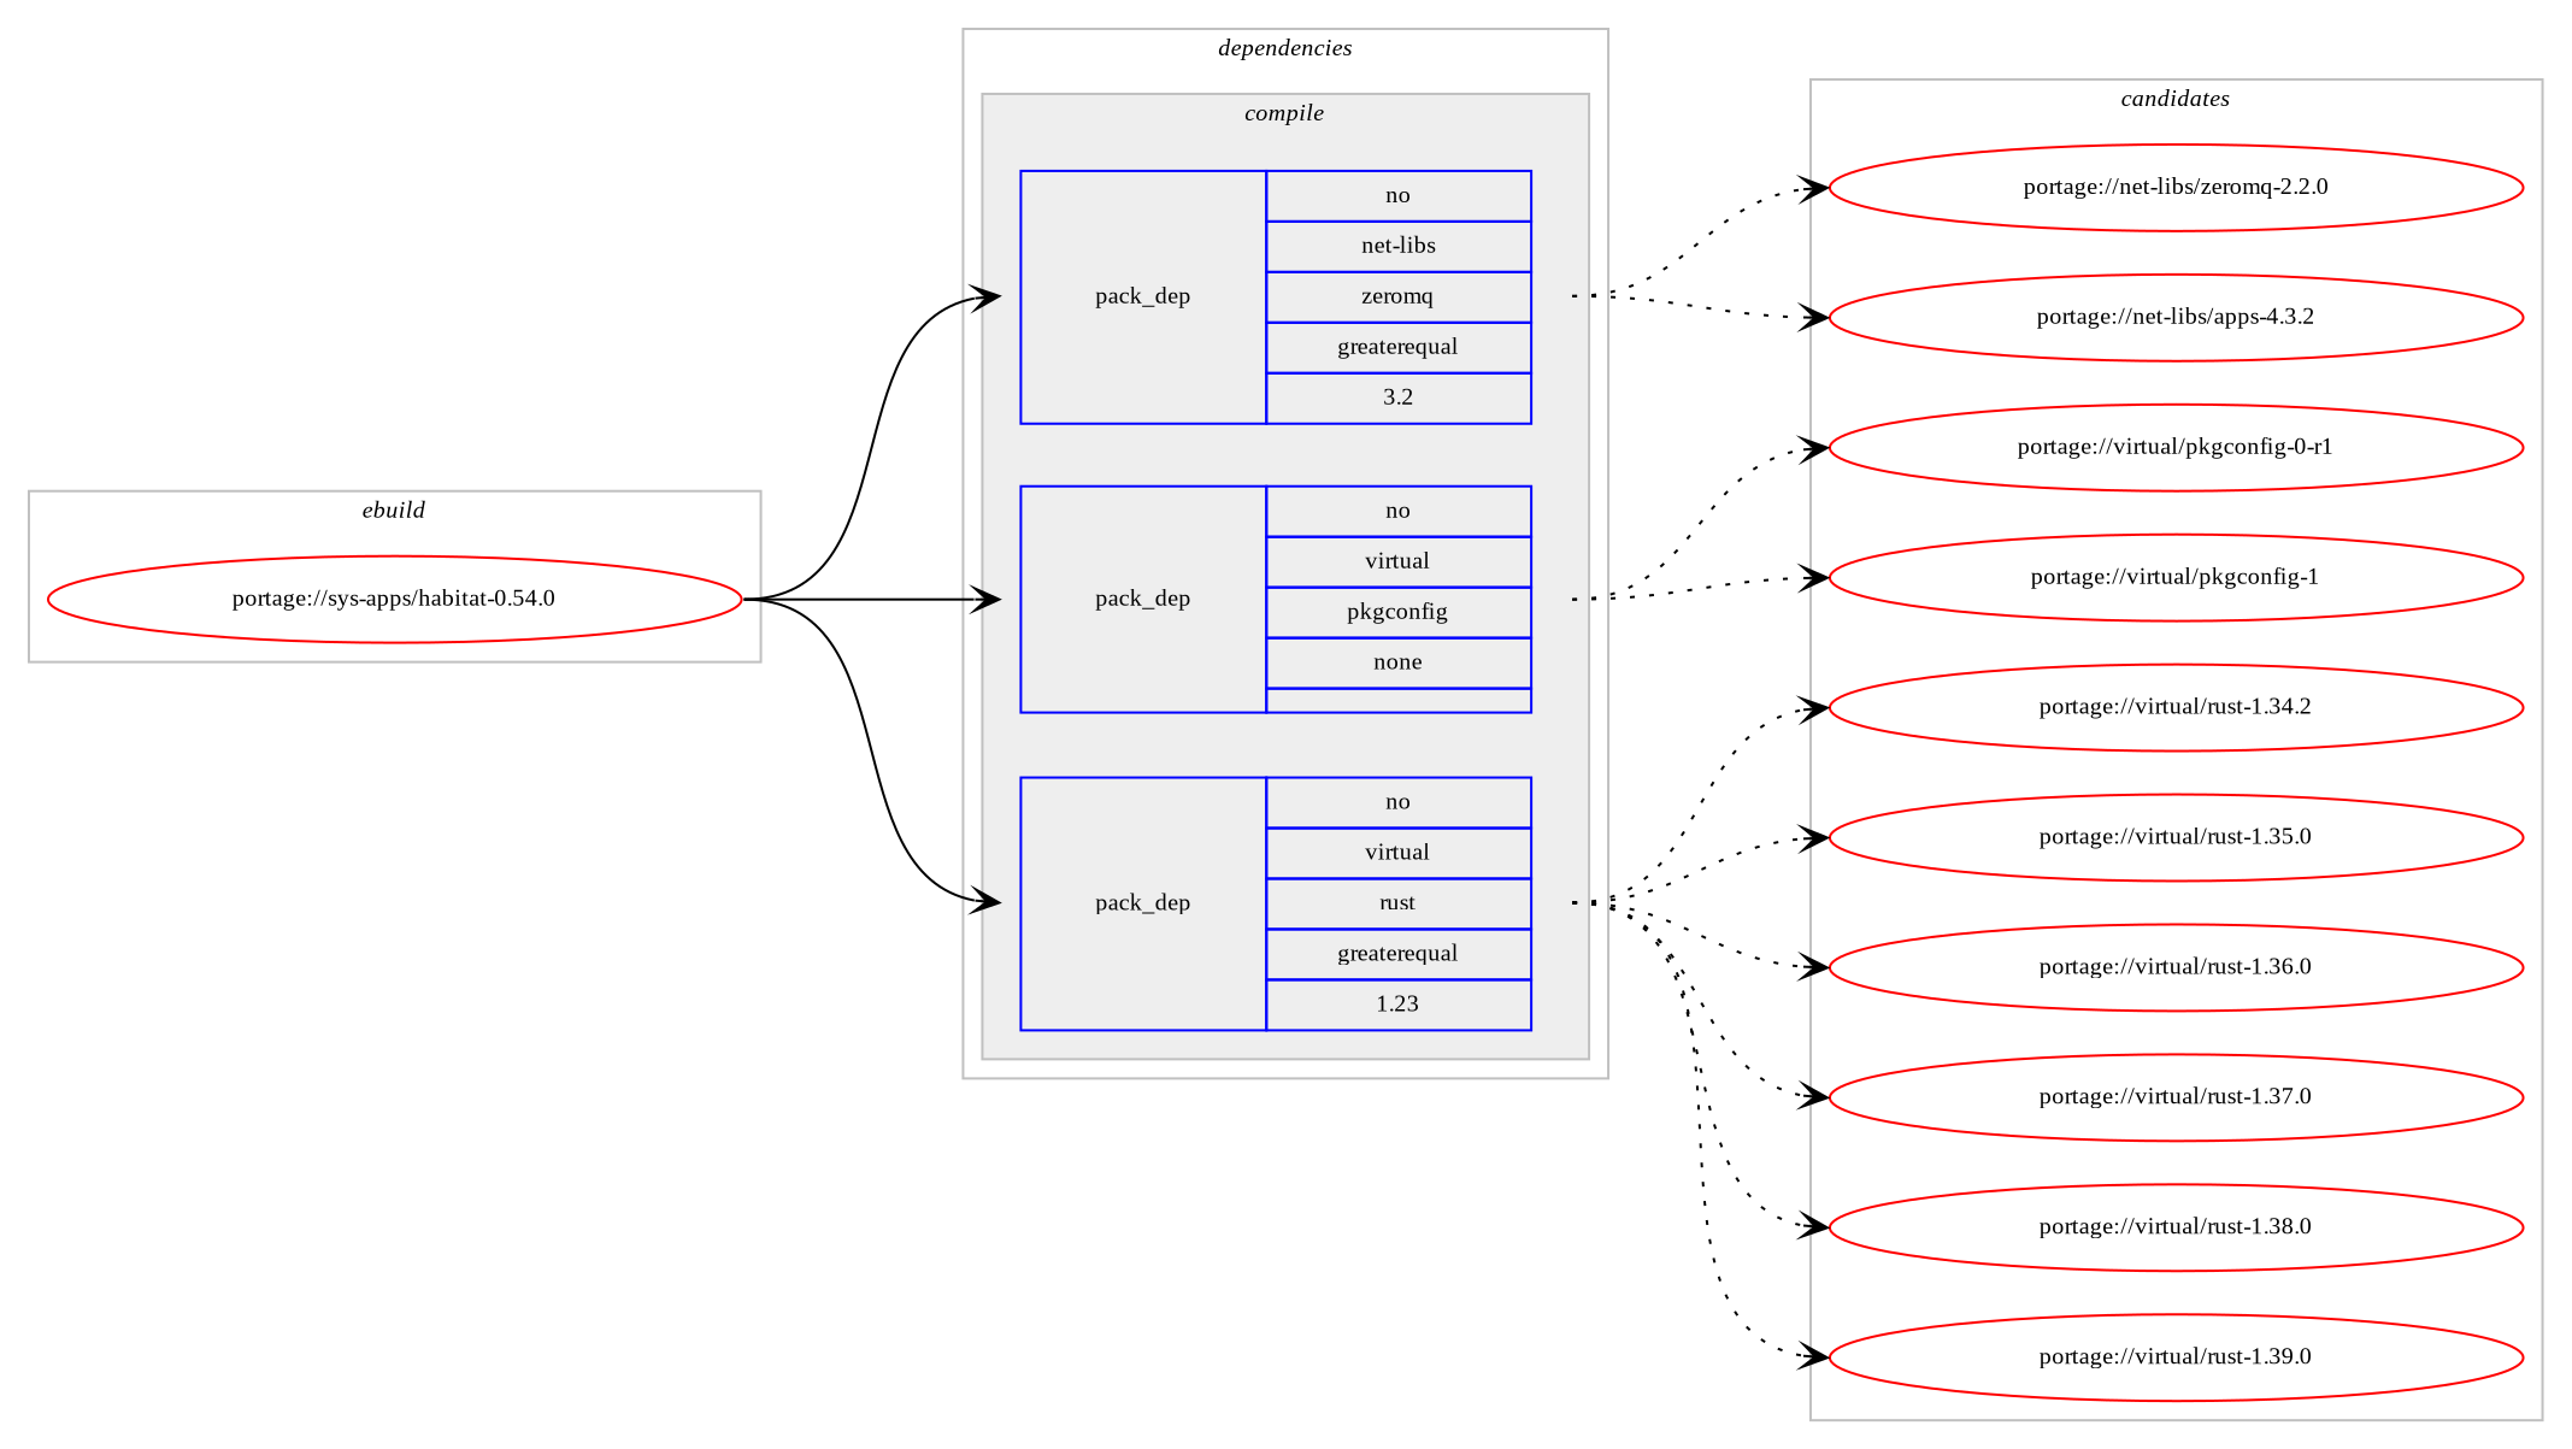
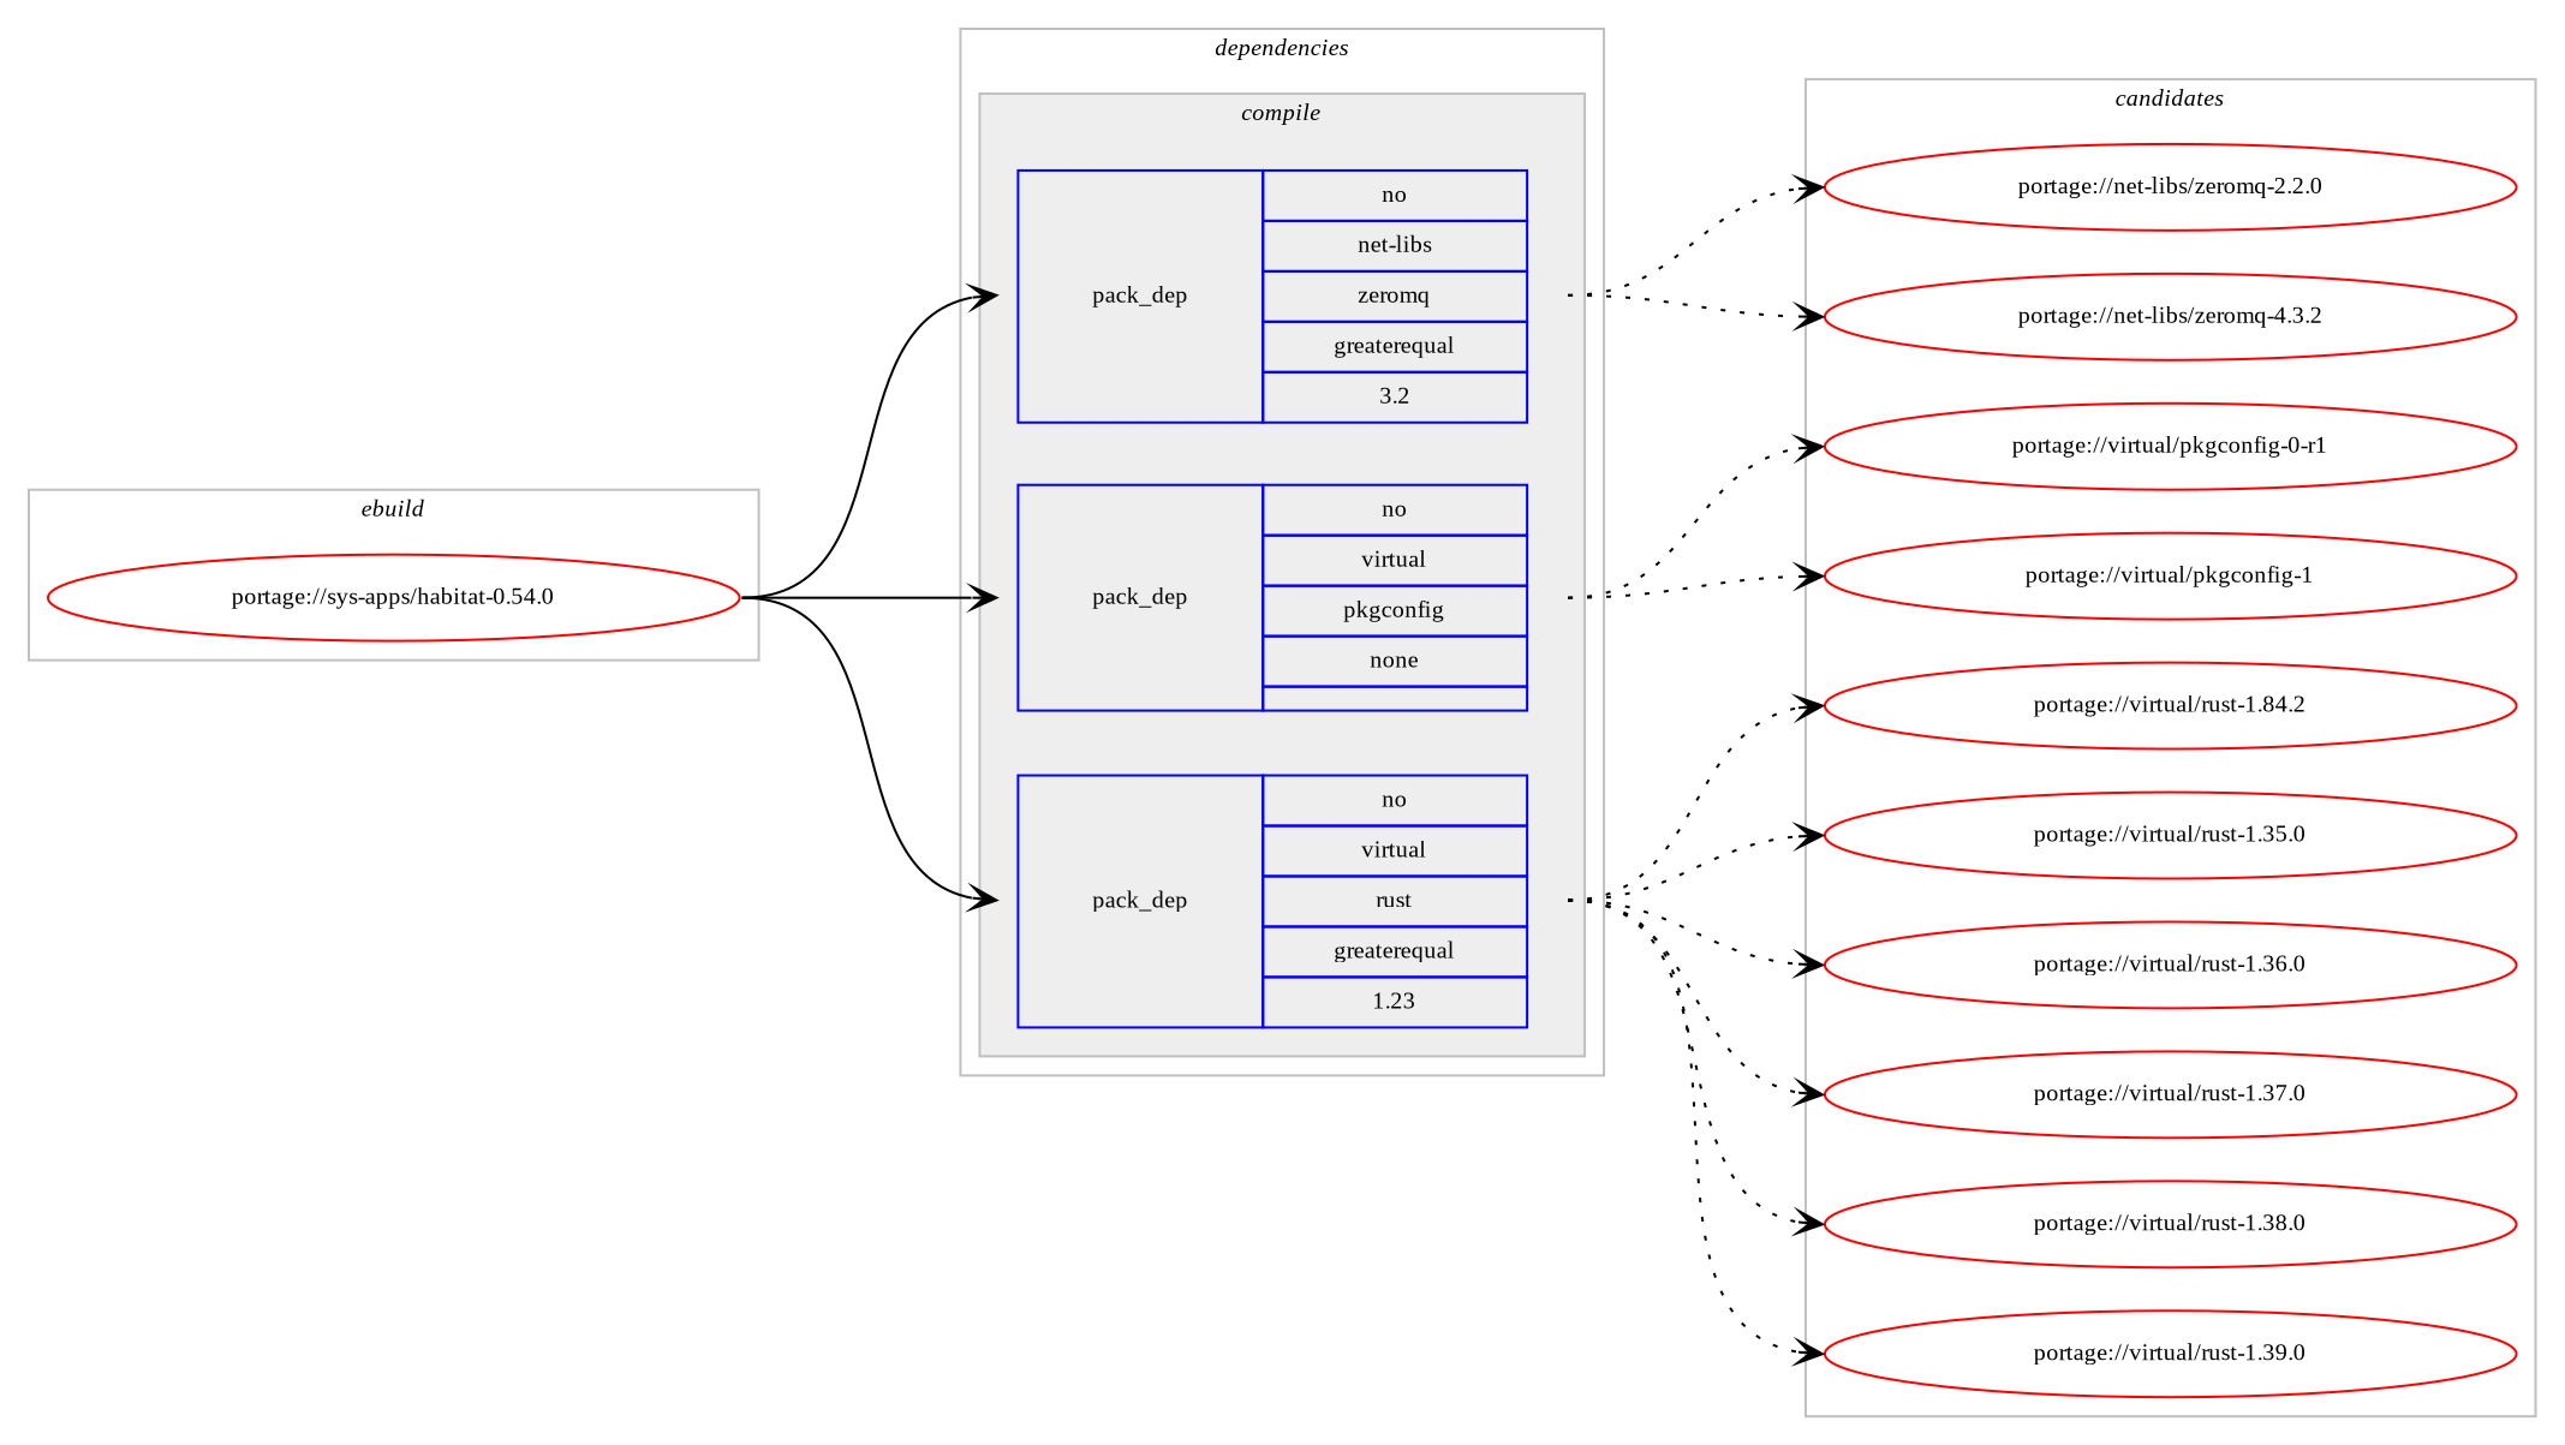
  digraph {
    compound=true
    concentrate=true
    fontname="Liberation Serif"
    fontsize=10
    newrank=true
    rankdir=LR
    ranksep=1.5
    node [color=red fontname="Liberation Serif" fontsize=10]
    edge [arrowhead=vee fontname="Liberation Serif" headport=w style=dotted tailport=e weight=100]
    n1 [label="portage://sys-apps/habitat-0.54.0" width=4]
    n2 [color=blue label=<<TABLE BORDER="0" CELLBORDER="1" CELLSPACING="0" CELLPADDING="4" WIDTH="220"><TR><TD ROWSPAN="6" CELLPADDING="30">pack_dep</TD></TR><TR><TD WIDTH="110">no</TD></TR><TR><TD>net-libs</TD></TR><TR><TD>zeromq</TD></TR><TR><TD>greaterequal</TD></TR><TR><TD>3.2</TD></TR></TABLE>> shape=none]
    n3 [color=blue label=<<TABLE BORDER="0" CELLBORDER="1" CELLSPACING="0" CELLPADDING="4" WIDTH="220"><TR><TD ROWSPAN="6" CELLPADDING="30">pack_dep</TD></TR><TR><TD WIDTH="110">no</TD></TR><TR><TD>virtual</TD></TR><TR><TD>pkgconfig</TD></TR><TR><TD>none</TD></TR><TR><TD></TD></TR></TABLE>> shape=none]
    n4 [color=blue label=<<TABLE BORDER="0" CELLBORDER="1" CELLSPACING="0" CELLPADDING="4" WIDTH="220"><TR><TD ROWSPAN="6" CELLPADDING="30">pack_dep</TD></TR><TR><TD WIDTH="110">no</TD></TR><TR><TD>virtual</TD></TR><TR><TD>rust</TD></TR><TR><TD>greaterequal</TD></TR><TR><TD>1.23</TD></TR></TABLE>> shape=none]
    n5 [label="portage://net-libs/zeromq-2.2.0" width=4]
-   n6 [label="portage://net-libs/apps-4.3.2" width=4]
+   n6 [label="portage://net-libs/zeromq-4.3.2" width=4]
    n7 [label="portage://virtual/pkgconfig-0-r1" width=4]
    n8 [label="portage://virtual/pkgconfig-1" width=4]
-   n9 [label="portage://virtual/rust-1.34.2" width=4]
+   n9 [label="portage://virtual/rust-1.84.2" width=4]
    n10 [label="portage://virtual/rust-1.35.0" width=4]
    n11 [label="portage://virtual/rust-1.36.0" width=4]
    n12 [label="portage://virtual/rust-1.37.0" width=4]
    n13 [label="portage://virtual/rust-1.38.0" width=4]
    n14 [label="portage://virtual/rust-1.39.0" width=4]
    subgraph cluster_1 {
      color=gray
      label=<<i>ebuild</i>>
      rank=same
      n1
    }
    subgraph cluster_2 {
      color=gray
      label=<<i>dependencies</i>>
      subgraph cluster_3 {
        color=gray
        fillcolor="#eeeeee"
        label=<<i>compile</i>>
        style=filled
        subgraph sub_4 {
          color=gray
          fillcolor="#eeeeee"
          label=<<i>compile</i>>
          style=filled
          n2
        }
        subgraph sub_5 {
          color=gray
          fillcolor="#eeeeee"
          label=<<i>compile</i>>
          style=filled
          n3
        }
        subgraph sub_6 {
          color=gray
          fillcolor="#eeeeee"
          label=<<i>compile</i>>
          style=filled
          n4
        }
      }
      subgraph cluster_7 {
        color=gray
        fillcolor="#eeeeee"
        label=<<i>compile and run</i>>
        style=filled
      }
      subgraph cluster_8 {
        color=gray
        fillcolor="#eeeeee"
        label=<<i>run</i>>
        style=filled
      }
    }
    subgraph cluster_9 {
      color=gray
      label=<<i>candidates</i>>
      rank=same
      subgraph sub_10 {
        color=black
        label=<<i>candidates</i>>
        nodesep=1
        rank=same
        n5
        n6
      }
      subgraph sub_11 {
        color=black
        label=<<i>candidates</i>>
        nodesep=1
        rank=same
        n7
        n8
      }
      subgraph sub_12 {
        color=black
        label=<<i>candidates</i>>
        nodesep=1
        rank=same
        n9
        n10
        n11
        n12
        n13
        n14
      }
    }
    n1 -> n2 [style=solid weight=20]
    n1 -> n3 [style=solid weight=20]
    n1 -> n4 [style=solid weight=20]
    n2 -> n5
    n2 -> n6
    n3 -> n7
    n3 -> n8
    n4 -> n9
    n4 -> n10
    n4 -> n11
    n4 -> n12
    n4 -> n13
    n4 -> n14
  }
